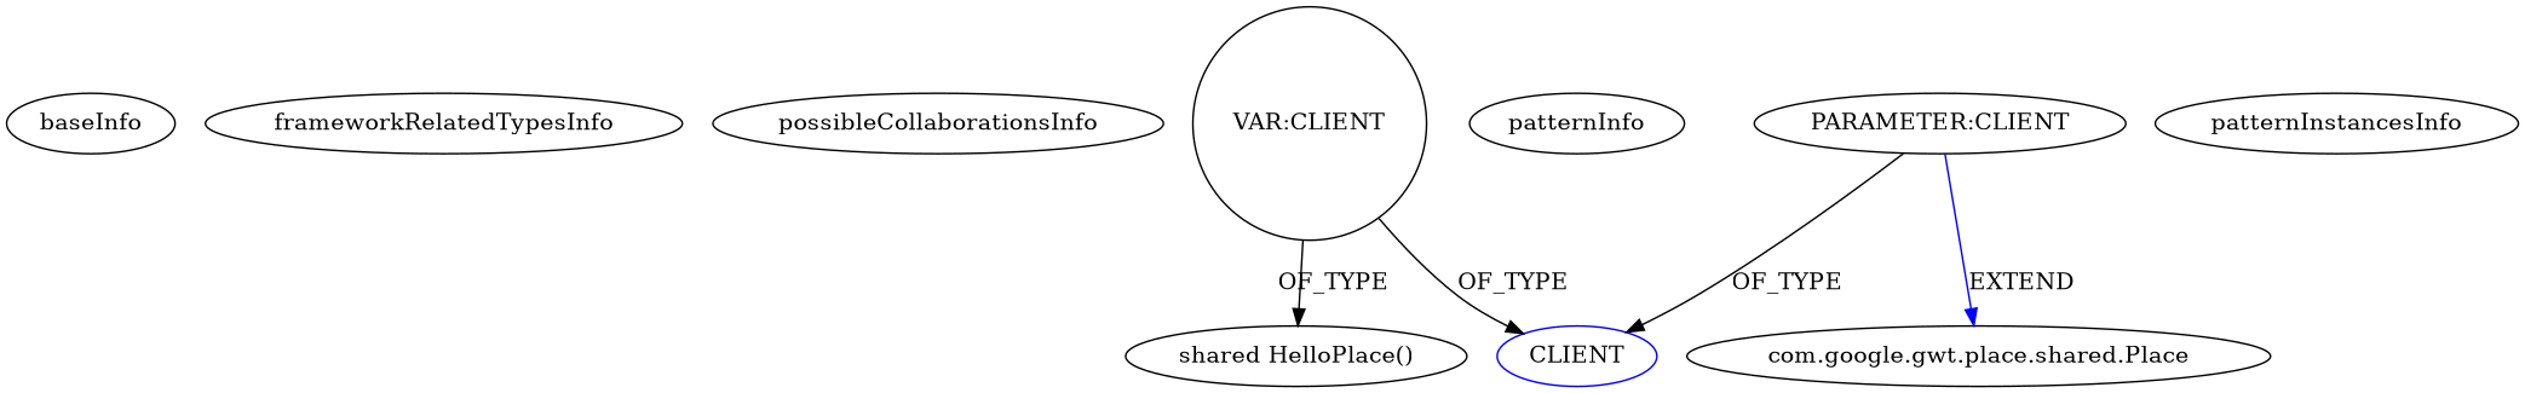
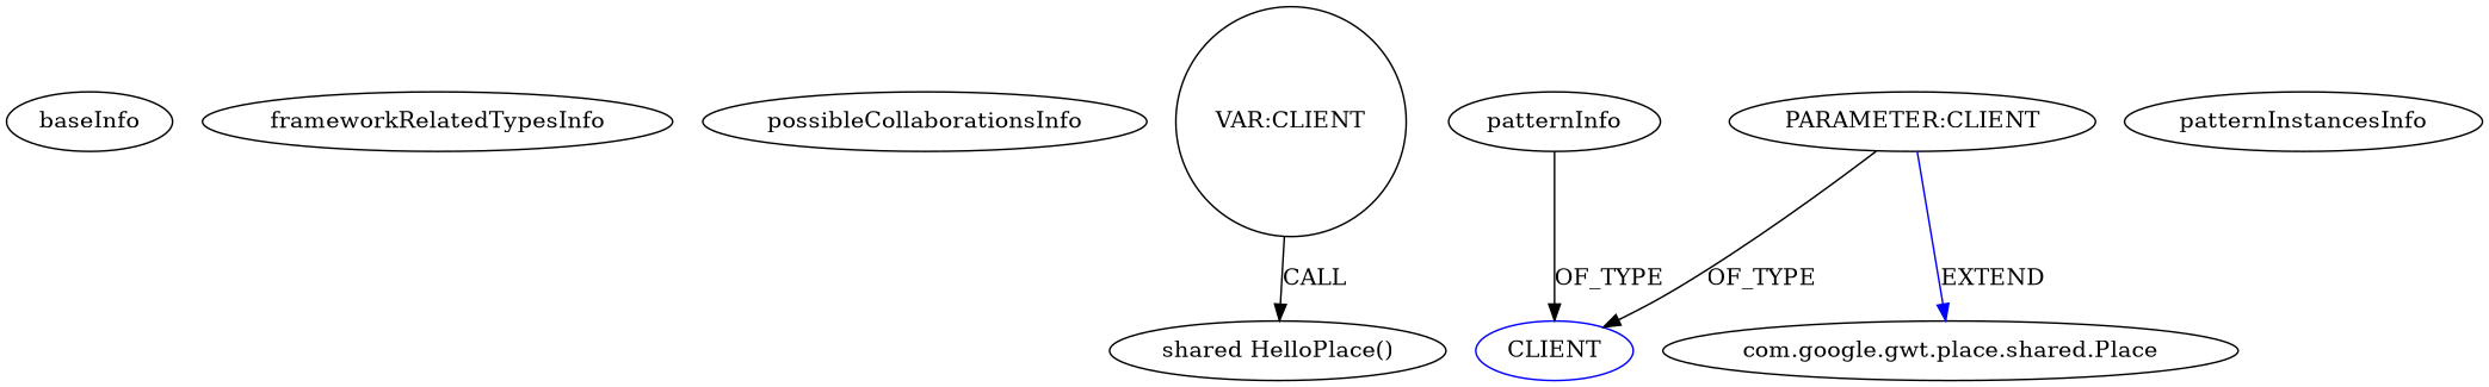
  digraph {
    baseInfo [category=pattern graphId=1833 isAnonymous=false possibleRelation=false]
    frameworkRelatedTypesInfo
    possibleCollaborationsInfo
    patternInfo [frequency=2.0 patternRootClient=null]
    patternInstancesInfo [0="anozaki-GwtHelloMvpTest~/anozaki-GwtHelloMvpTest/GwtHelloMvpTest-master/src/main/java/com/hellomvp/client/place/HelloPlace.java~Tokenizer~671" 1="carlos-aguayo-html5gwthistory~/carlos-aguayo-html5gwthistory/html5gwthistory-master/src/com/dreamskiale/client/HelloPlace.java~Tokenizer~1014"]
    n6 [isFrameworkType=false label="shared HelloPlace()" vertexType=CONSTRUCTOR_CALL]
    n7 [isFrameworkType=false label="VAR:CLIENT" shape=circle vertexType=VARIABLE_EXPRESION]
    n8 [color=blue isFrameworkType=false label=CLIENT vertexType=REFERENCE_CLIENT_CLASS_DECLARATION]
    n9 [isFrameworkType=false label="com.google.gwt.place.shared.Place" vertexType=FRAMEWORK_CLASS_TYPE]
    n10 [isFrameworkType=false label="PARAMETER:CLIENT" vertexType=PARAMETER_DECLARATION]
-   n7 -> n6 [label=OF_TYPE]
-   n7 -> n8 [label=OF_TYPE]
+   n7 -> n6 [label=CALL]
+   patternInfo -> n8 [label=OF_TYPE]
    n10 -> n8 [label=OF_TYPE]
    n10 -> n9 [color=blue label=EXTEND]
  }
